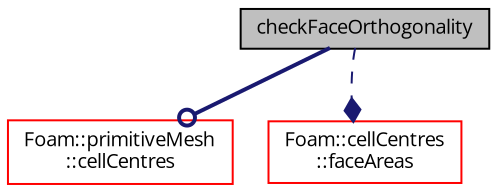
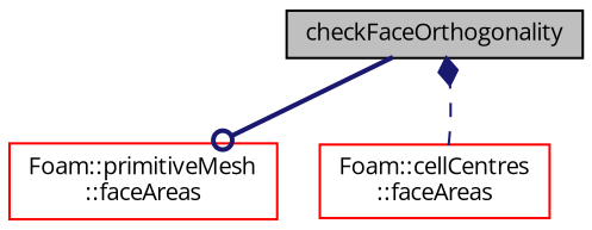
  digraph {
    fontname="Open Sans"
    rankdir=TB
    node [color=red fontname="Open Sans" fontsize=10 shape=record]
    edge [color=midnightblue fontname="Open Sans" fontsize=10 labelfontname=Helvetica labelfontsize=10]
    n1 [color=black fillcolor=grey75 fontcolor=black height=0.2 label=checkFaceOrthogonality style=filled width=0.4]
-   n2 [height=0.2 label="Foam::primitiveMesh\l::cellCentres" width=0.4]
+   n2 [height=0.2 label="Foam::primitiveMesh\l::faceAreas" width=0.4]
    n3 [height=0.2 label="Foam::cellCentres\l::faceAreas" width=0.4]
    n1 -> n2 [arrowhead=odot style=bold]
-   n1 -> n3 [arrowhead=diamond style=dashed]
+   n3 -> n1 [arrowhead=diamond style=dashed]
  }
